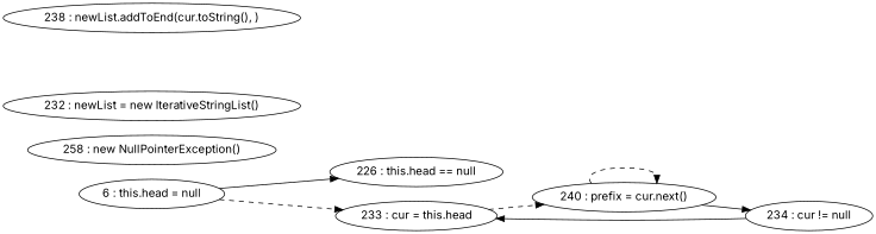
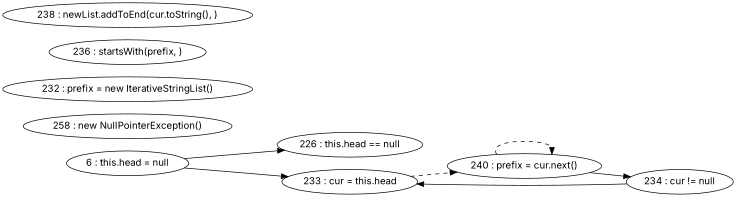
  digraph {
    fontname=Inter
    rankdir=LR
    node [fontname=Inter]
    edge [fontname=Inter]
    "6 : this.head = null"
    "226 : this.head == null"
    "233 : cur = this.head"
    n4 [label="240 : prefix = cur.next()"]
    "234 : cur != null"
    n6 [label="258 : new NullPointerException()"]
-   "232 : newList = new IterativeStringList()"
+   "232 : newList = new IterativeStringList()" [label="232 : prefix = new IterativeStringList()"]
+   "236 : startsWith(prefix, )"
    "238 : newList.addToEnd(cur.toString(), )"
    "6 : this.head = null" -> "226 : this.head == null"
-   "6 : this.head = null" -> "233 : cur = this.head" [style=dashed]
+   "6 : this.head = null" -> "233 : cur = this.head"
    "233 : cur = this.head" -> n4 [style=dashed]
    n4 -> n4 [style=dashed]
    n4 -> "234 : cur != null"
    "234 : cur != null" -> "233 : cur = this.head"
  }
